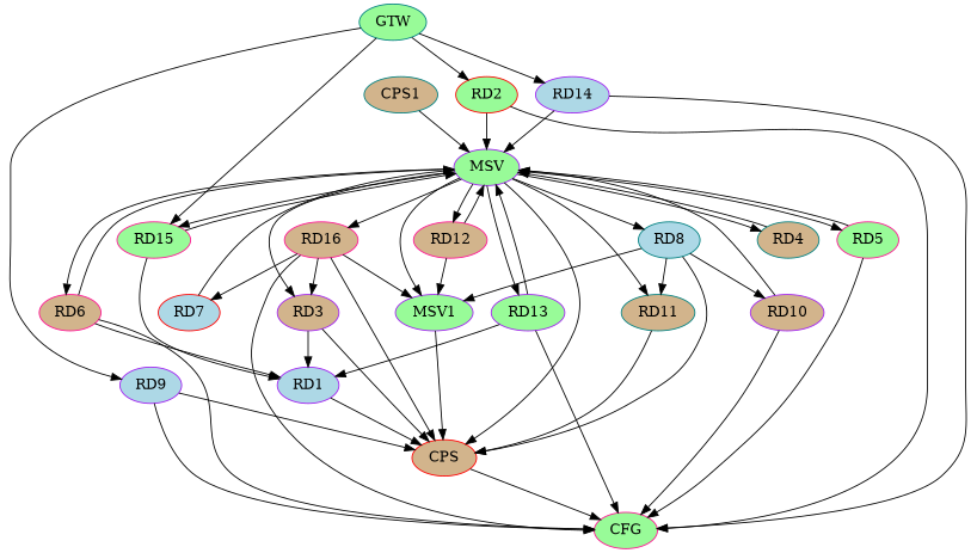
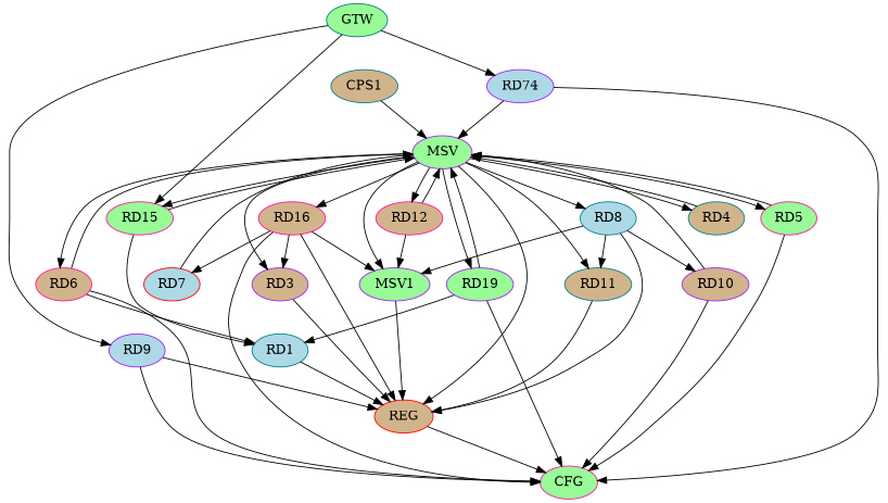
  strict digraph {
    node [color=purple fillcolor=tan style=filled]
-   n1 [fillcolor=lightblue label=RD1]
-   n2 [color=red label=CPS]
+   n1 [color=teal fillcolor=lightblue label=RD1]
+   n2 [color=red label=REG]
    n3 [color=deeppink fillcolor=palegreen label=CFG]
-   n4 [color=red fillcolor=palegreen label=RD2]
    n5 [fillcolor=palegreen label=MSV]
    n6 [label=RD3]
    n7 [color=teal label=RD4]
    n8 [color=deeppink fillcolor=palegreen label=RD5]
    n9 [color=deeppink label=RD6]
    n10 [color=teal fillcolor=lightblue label=RD8]
    n11 [color=teal label=RD11]
    n12 [fillcolor=palegreen label=MSV1]
    n13 [color=deeppink label=RD12]
-   n14 [fillcolor=palegreen label=RD13]
+   n14 [fillcolor=palegreen label=RD19]
    n15 [color=deeppink fillcolor=palegreen label=RD15]
    n16 [color=deeppink label=RD16]
    n17 [color=red fillcolor=lightblue label=RD7]
    n18 [label=RD10]
    n19 [fillcolor=lightblue label=RD9]
-   n20 [fillcolor=lightblue label=RD14]
+   n20 [fillcolor=lightblue label=RD74]
    n21 [color=teal label=CPS1]
    n22 [color=teal fillcolor=palegreen label=GTW]
    n1 -> n2
    n2 -> n3
-   n4 -> n3
-   n4 -> n5
    n5 -> n2
    n5 -> n6
    n5 -> n7
    n5 -> n8
    n5 -> n9
    n5 -> n10
    n5 -> n11
    n5 -> n12
    n5 -> n13
    n5 -> n14
    n5 -> n15
    n5 -> n16
-   n6 -> n1
    n6 -> n2
    n7 -> n5
    n8 -> n3
    n8 -> n5
    n9 -> n1
    n9 -> n3
    n9 -> n5
    n10 -> n2
    n10 -> n11
    n10 -> n12
    n10 -> n18
    n11 -> n2
    n12 -> n2
    n13 -> n5
    n13 -> n12
    n14 -> n1
    n14 -> n3
    n14 -> n5
    n15 -> n1
    n15 -> n5
    n16 -> n2
    n16 -> n3
    n16 -> n6
    n16 -> n12
    n16 -> n17
    n17 -> n5
    n18 -> n3
    n18 -> n5
    n19 -> n2
    n19 -> n3
    n20 -> n3
    n20 -> n5
    n21 -> n5
-   n22 -> n4
    n22 -> n15
    n22 -> n19
    n22 -> n20
  }
